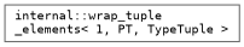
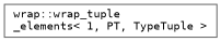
  digraph {
    rankdir=LR
    fontname="DejaVu Sans Mono"
-   n1 [color=grey40 fillcolor=white fontname="DejaVu Sans Mono" fontsize=10 height=0.2 label="internal::wrap_tuple\l_elements\< 1, PT, TypeTuple \>" shape=box style=filled width=0.4]
+   n1 [color=grey40 fillcolor=white fontname="DejaVu Sans Mono" fontsize=10 height=0.2 label="wrap::wrap_tuple\l_elements\< 1, PT, TypeTuple \>" shape=box style=filled width=0.4]
  }
